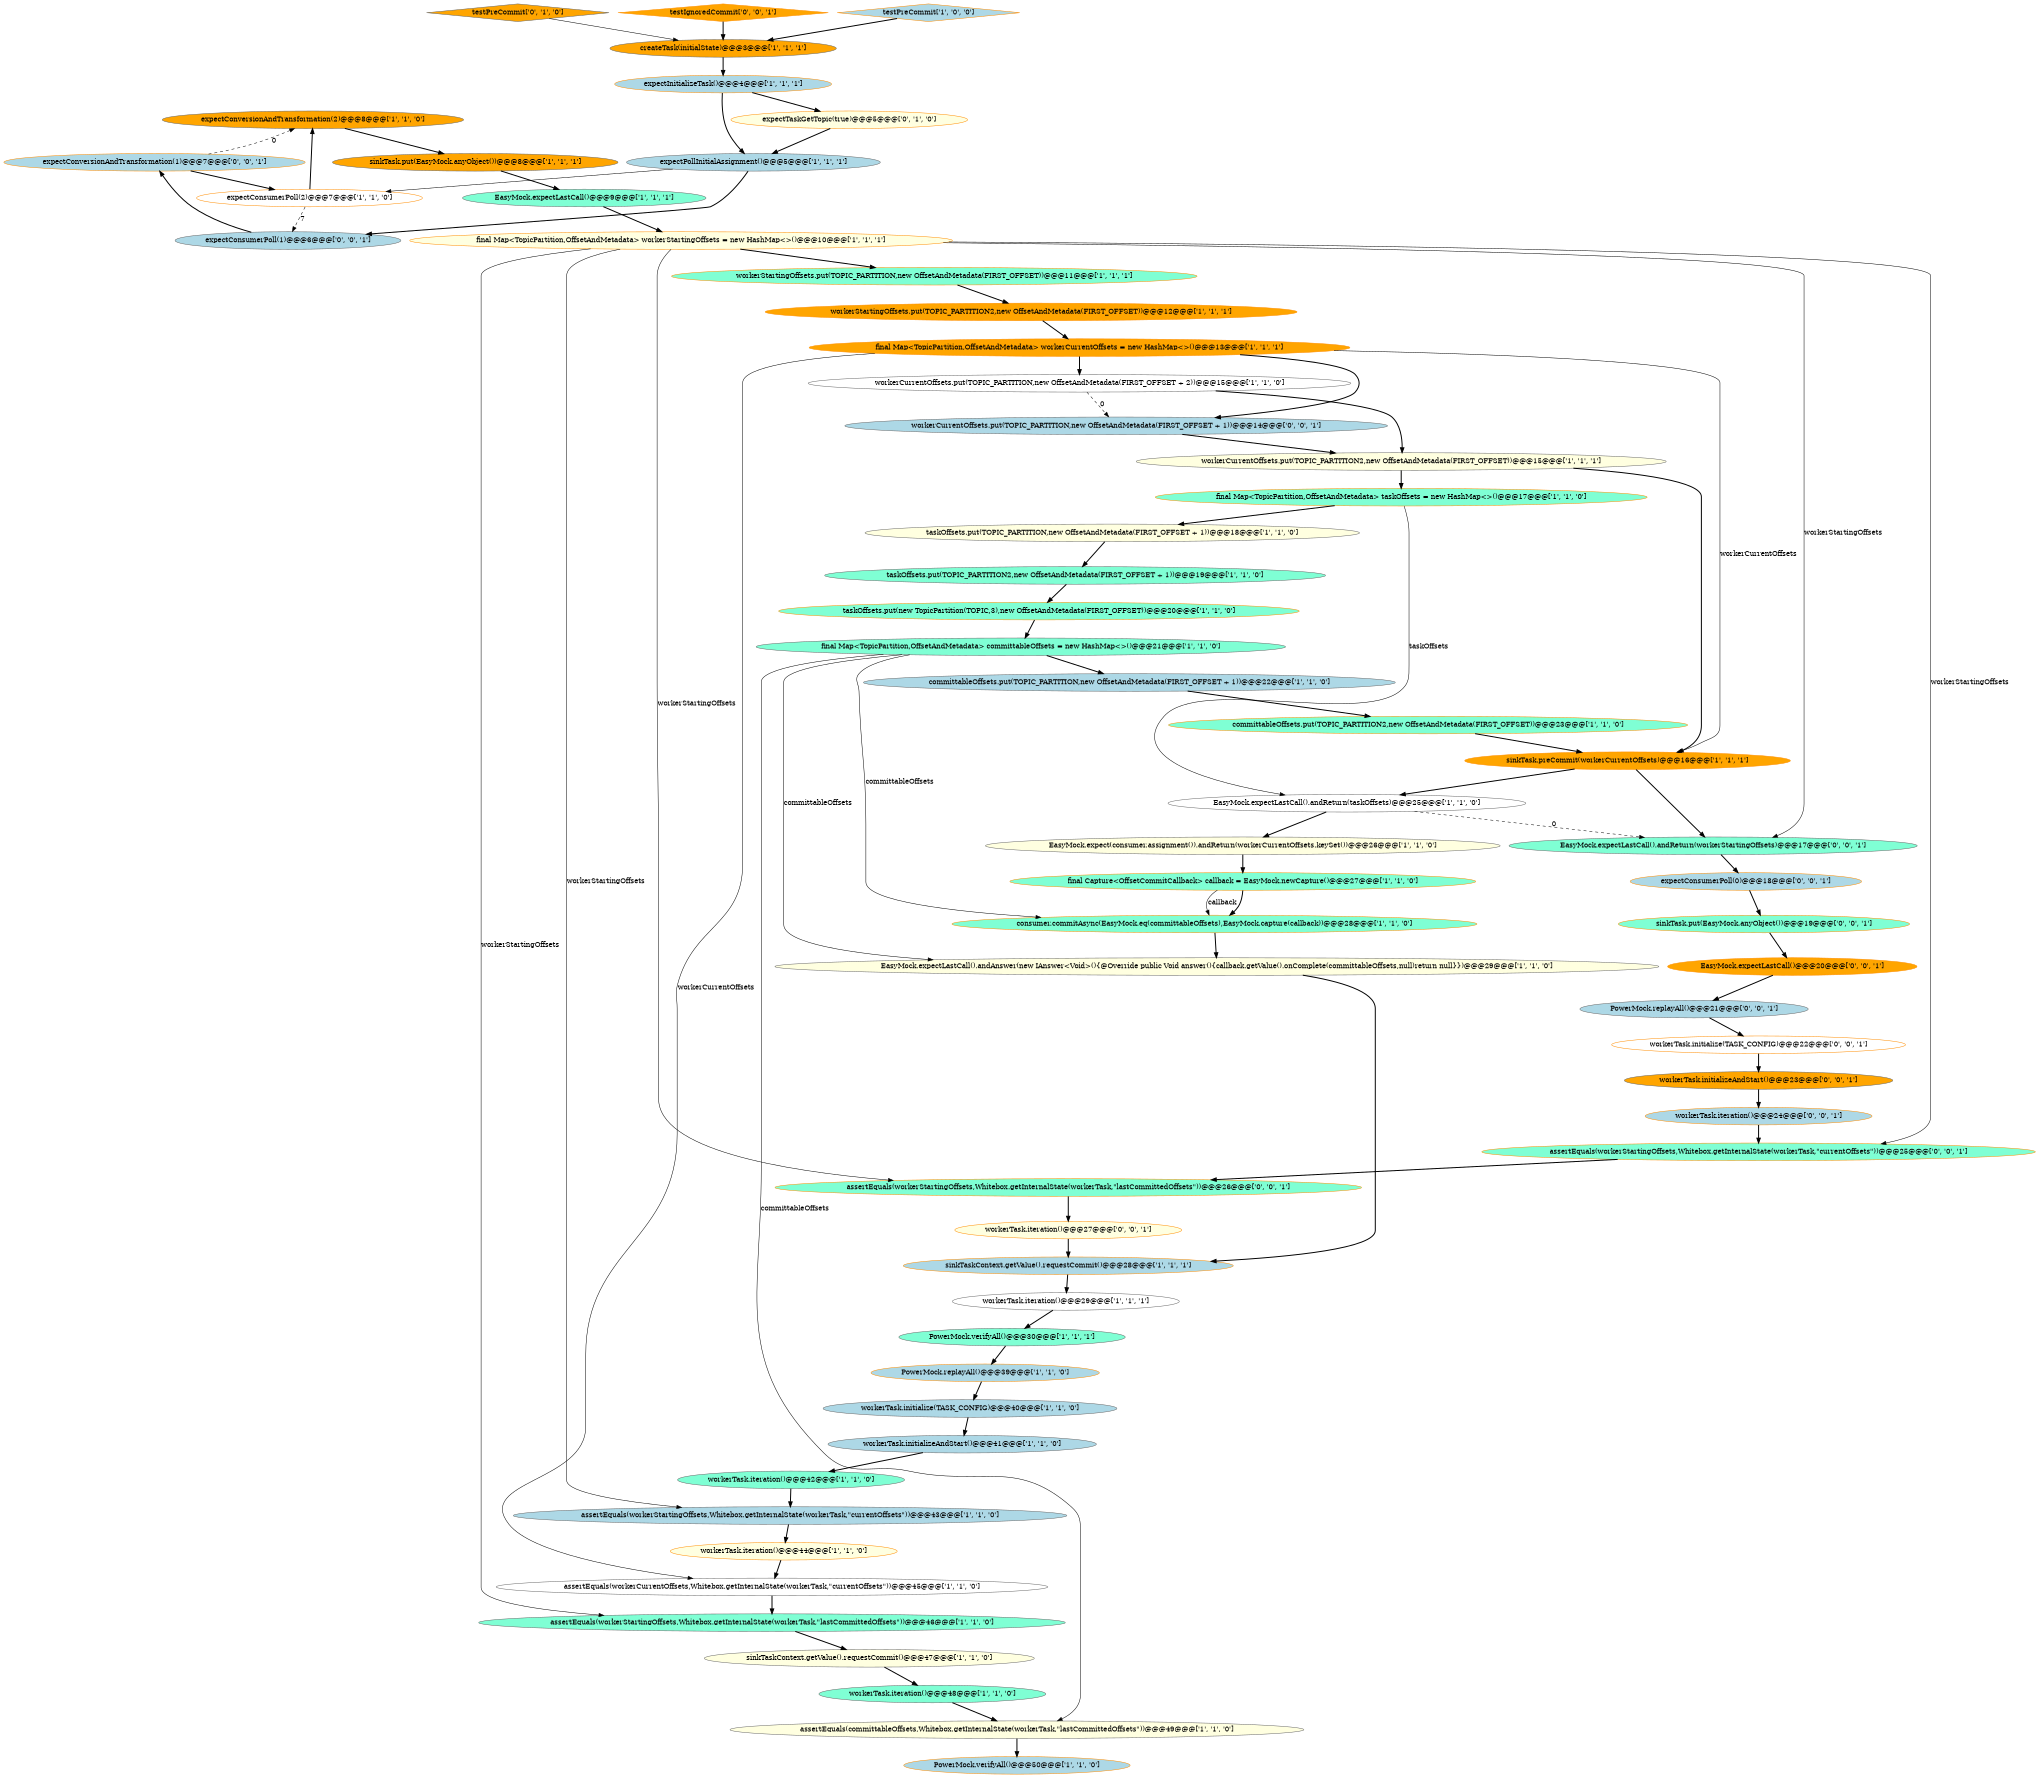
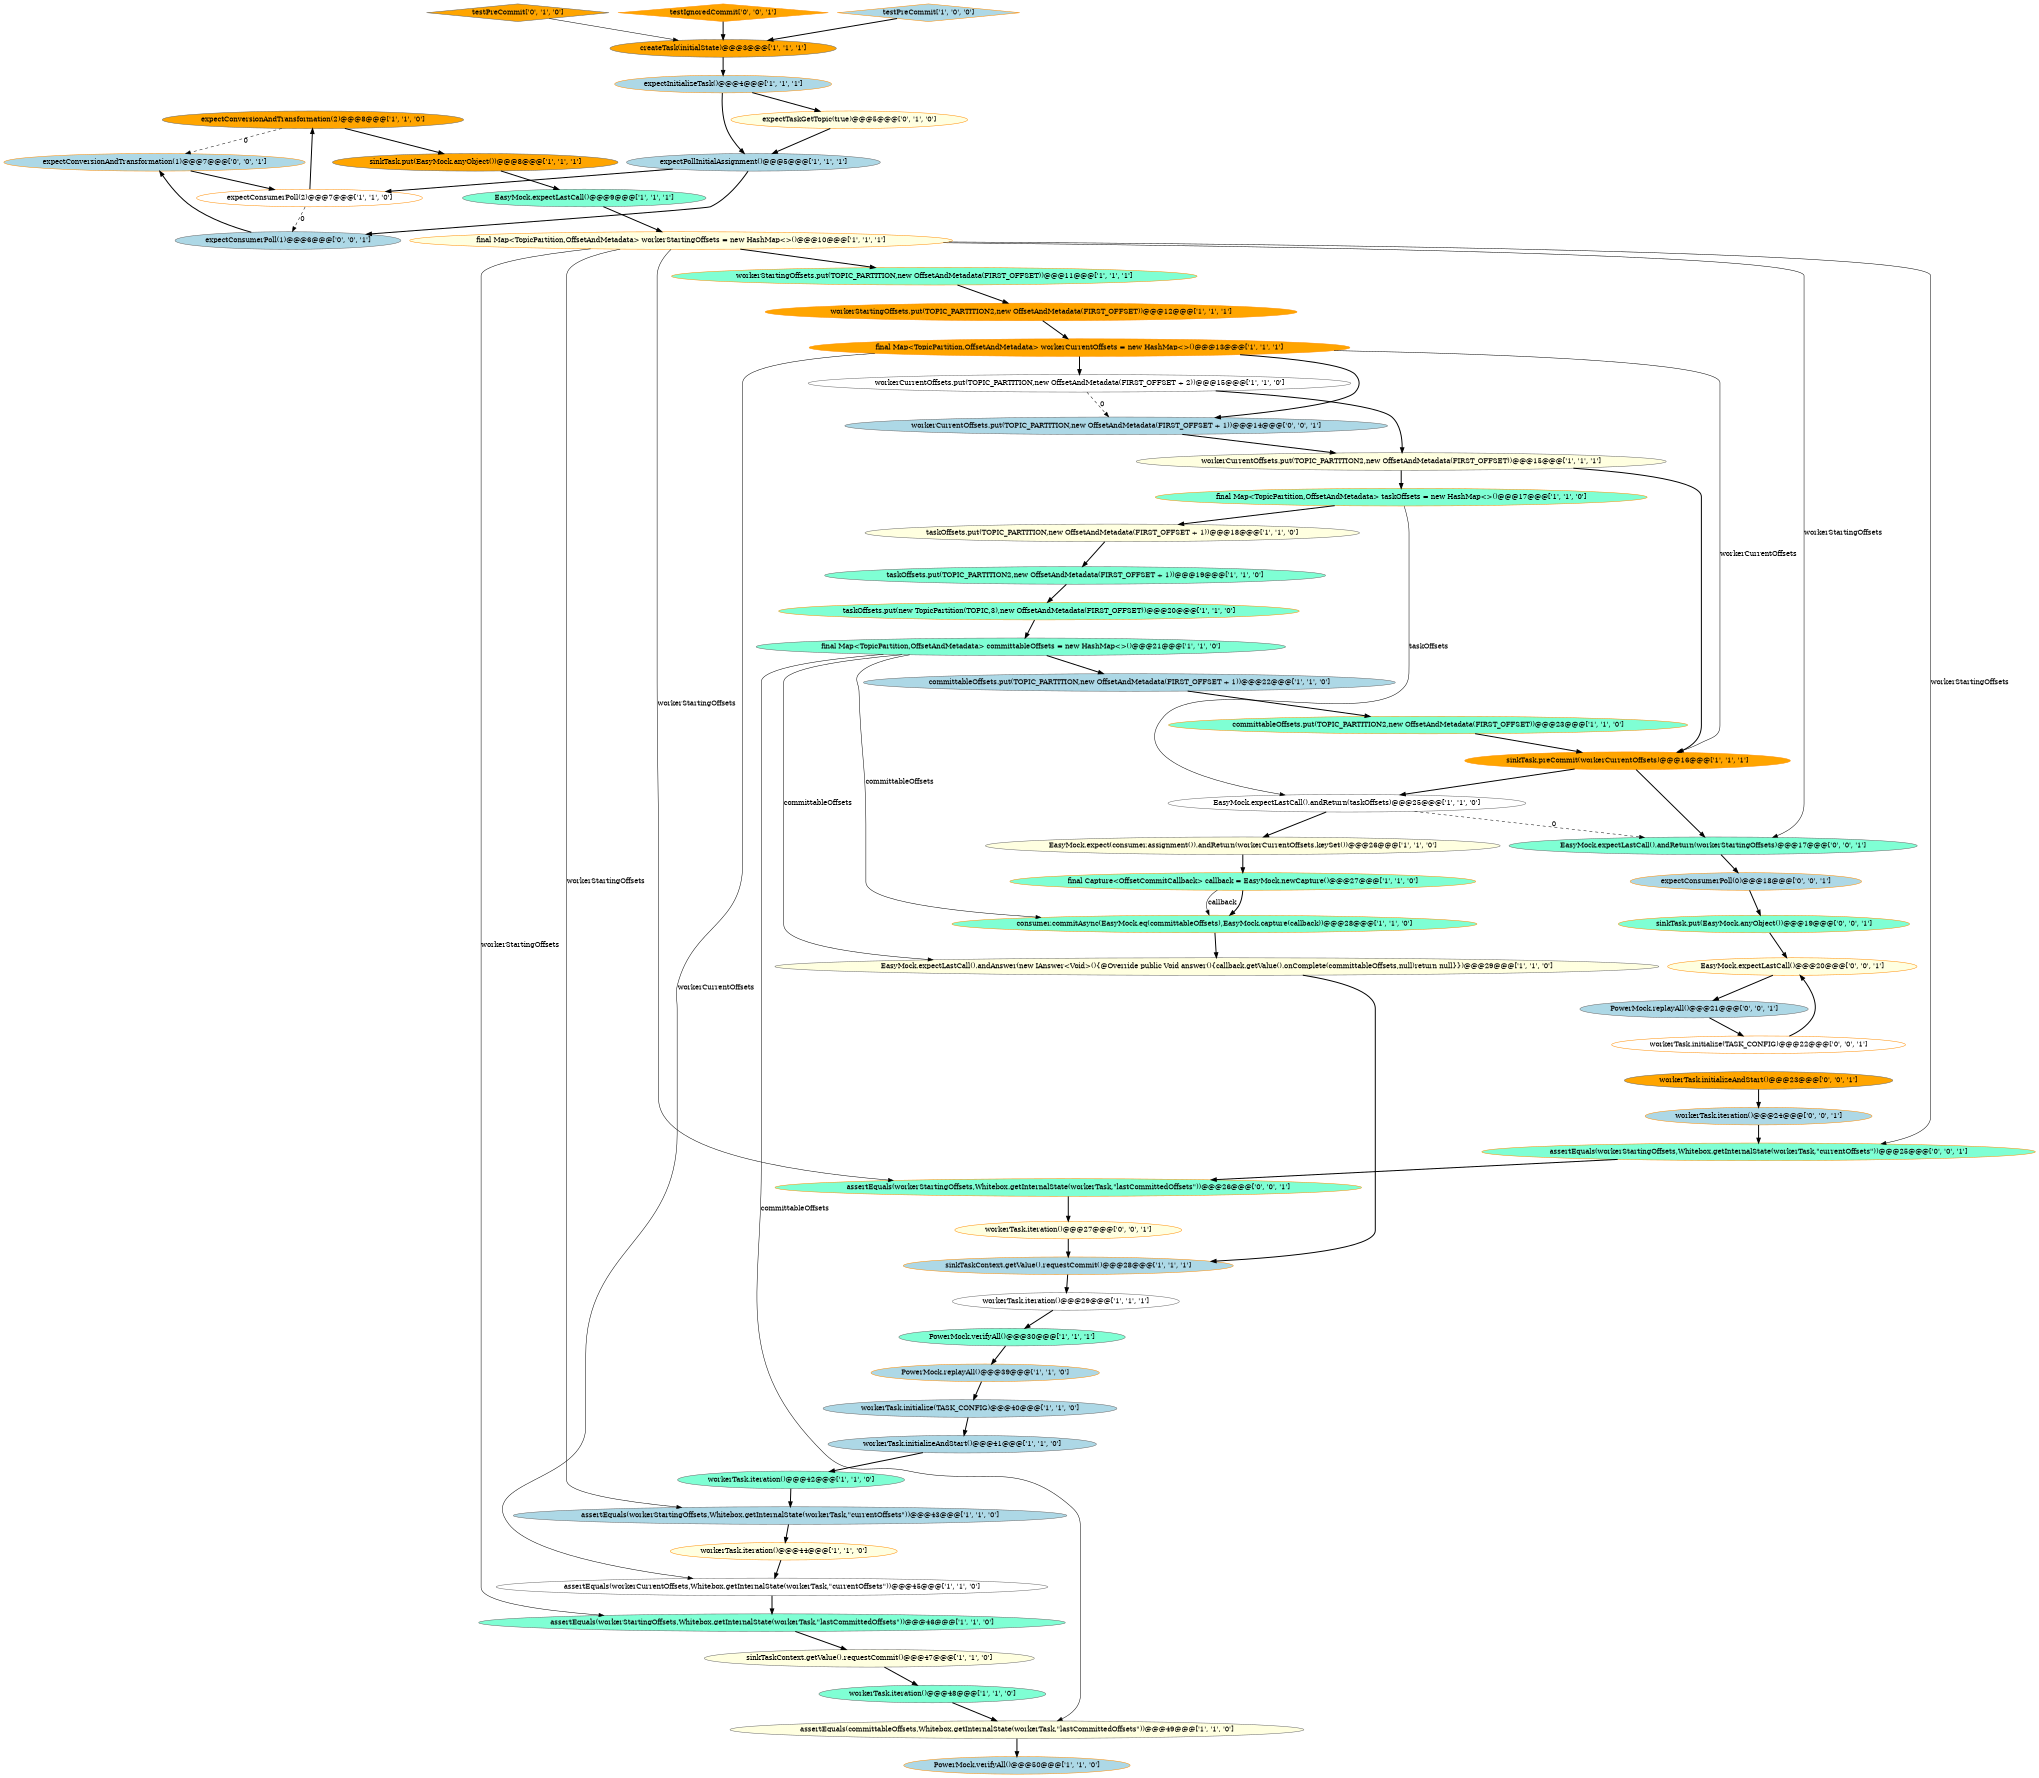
  digraph {
    node [color=gray40 fillcolor=aquamarine shape=ellipse style=filled]
    edge [style=bold]
    n1 [color=darkorange fillcolor=lightblue label="PowerMock.replayAll()@@@39@@@['1', '1', '0']"]
    n2 [fillcolor=lightblue label="workerTask.initialize(TASK_CONFIG)@@@40@@@['1', '1', '0']"]
    n3 [fillcolor=lightblue label="workerTask.initializeAndStart()@@@41@@@['1', '1', '0']"]
    n4 [color=darkorange fillcolor=lightblue label="expectInitializeTask()@@@4@@@['1', '1', '1']"]
    n5 [color=darkorange fillcolor=lightyellow label="expectTaskGetTopic(true)@@@5@@@['0', '1', '0']"]
    n6 [fillcolor=lightblue label="expectPollInitialAssignment()@@@5@@@['1', '1', '1']"]
    n7 [color=darkorange fillcolor=white label="expectConsumerPoll(2)@@@7@@@['1', '1', '0']"]
    n8 [fillcolor=lightblue label="expectConsumerPoll(1)@@@6@@@['0', '0', '1']"]
    n9 [color=darkorange label="workerStartingOffsets.put(TOPIC_PARTITION,new OffsetAndMetadata(FIRST_OFFSET))@@@11@@@['1', '1', '1']"]
    n10 [color=darkorange fillcolor=orange label="workerStartingOffsets.put(TOPIC_PARTITION2,new OffsetAndMetadata(FIRST_OFFSET))@@@12@@@['1', '1', '1']"]
    n11 [color=darkorange fillcolor=orange label="final Map<TopicPartition,OffsetAndMetadata> workerCurrentOffsets = new HashMap<>()@@@13@@@['1', '1', '1']"]
    n12 [fillcolor=lightblue label="workerCurrentOffsets.put(TOPIC_PARTITION,new OffsetAndMetadata(FIRST_OFFSET + 1))@@@14@@@['0', '0', '1']"]
    n13 [fillcolor=white label="assertEquals(workerCurrentOffsets,Whitebox.getInternalState(workerTask,\"currentOffsets\"))@@@45@@@['1', '1', '0']"]
    n14 [fillcolor=white label="workerCurrentOffsets.put(TOPIC_PARTITION,new OffsetAndMetadata(FIRST_OFFSET + 2))@@@15@@@['1', '1', '0']"]
    n15 [color=darkorange fillcolor=orange label="sinkTask.preCommit(workerCurrentOffsets)@@@16@@@['1', '1', '1']"]
    n16 [fillcolor=lightyellow label="workerCurrentOffsets.put(TOPIC_PARTITION2,new OffsetAndMetadata(FIRST_OFFSET))@@@15@@@['1', '1', '1']"]
    n17 [label="assertEquals(workerStartingOffsets,Whitebox.getInternalState(workerTask,\"lastCommittedOffsets\"))@@@46@@@['1', '1', '0']"]
    n18 [fillcolor=white label="EasyMock.expectLastCall().andReturn(taskOffsets)@@@25@@@['1', '1', '0']"]
    n19 [label="EasyMock.expectLastCall().andReturn(workerStartingOffsets)@@@17@@@['0', '0', '1']"]
    n20 [fillcolor=lightyellow label="EasyMock.expectLastCall().andAnswer(new IAnswer<Void>(){@Override public Void answer(){callback.getValue().onComplete(committableOffsets,null)return null}})@@@29@@@['1', '1', '0']"]
    n21 [color=darkorange fillcolor=lightblue label="sinkTaskContext.getValue().requestCommit()@@@28@@@['1', '1', '1']"]
    n22 [fillcolor=white label="workerTask.iteration()@@@29@@@['1', '1', '1']"]
    n23 [color=darkorange label="taskOffsets.put(new TopicPartition(TOPIC,3),new OffsetAndMetadata(FIRST_OFFSET))@@@20@@@['1', '1', '0']"]
    n24 [label="final Map<TopicPartition,OffsetAndMetadata> committableOffsets = new HashMap<>()@@@21@@@['1', '1', '0']"]
    n25 [color=darkorange label="consumer.commitAsync(EasyMock.eq(committableOffsets),EasyMock.capture(callback))@@@28@@@['1', '1', '0']"]
    n26 [fillcolor=lightblue label="committableOffsets.put(TOPIC_PARTITION,new OffsetAndMetadata(FIRST_OFFSET + 1))@@@22@@@['1', '1', '0']"]
    n27 [fillcolor=lightyellow label="assertEquals(committableOffsets,Whitebox.getInternalState(workerTask,\"lastCommittedOffsets\"))@@@49@@@['1', '1', '0']"]
    n28 [fillcolor=orange label="expectConversionAndTransformation(2)@@@8@@@['1', '1', '0']"]
    n29 [fillcolor=orange label="sinkTask.put(EasyMock.anyObject())@@@8@@@['1', '1', '1']"]
    n30 [color=darkorange fillcolor=lightblue label="expectConversionAndTransformation(1)@@@7@@@['0', '0', '1']"]
    n31 [label="EasyMock.expectLastCall()@@@9@@@['1', '1', '1']"]
    n32 [color=darkorange label="final Capture<OffsetCommitCallback> callback = EasyMock.newCapture()@@@27@@@['1', '1', '0']"]
    n33 [color=darkorange label="final Map<TopicPartition,OffsetAndMetadata> taskOffsets = new HashMap<>()@@@17@@@['1', '1', '0']"]
    n34 [color=darkorange label="committableOffsets.put(TOPIC_PARTITION2,new OffsetAndMetadata(FIRST_OFFSET))@@@23@@@['1', '1', '0']"]
    n35 [color=darkorange fillcolor=lightblue label="PowerMock.verifyAll()@@@50@@@['1', '1', '0']"]
    n36 [color=darkorange fillcolor=lightyellow label="workerTask.iteration()@@@44@@@['1', '1', '0']"]
    n37 [color=darkorange fillcolor=lightblue label="workerTask.iteration()@@@24@@@['0', '0', '1']"]
    n38 [color=darkorange label="assertEquals(workerStartingOffsets,Whitebox.getInternalState(workerTask,\"currentOffsets\"))@@@25@@@['0', '0', '1']"]
    n39 [color=darkorange label="assertEquals(workerStartingOffsets,Whitebox.getInternalState(workerTask,\"lastCommittedOffsets\"))@@@26@@@['0', '0', '1']"]
    n40 [label="workerTask.iteration()@@@42@@@['1', '1', '0']"]
    n41 [label="workerTask.iteration()@@@48@@@['1', '1', '0']"]
    n42 [fillcolor=orange label="workerTask.initializeAndStart()@@@23@@@['0', '0', '1']"]
    n43 [fillcolor=lightyellow label="taskOffsets.put(TOPIC_PARTITION,new OffsetAndMetadata(FIRST_OFFSET + 1))@@@18@@@['1', '1', '0']"]
    n44 [fillcolor=lightyellow label="sinkTaskContext.getValue().requestCommit()@@@47@@@['1', '1', '0']"]
    n45 [color=darkorange fillcolor=lightyellow label="workerTask.iteration()@@@27@@@['0', '0', '1']"]
    n46 [fillcolor=orange label="testPreCommit['0', '1', '0']" shape=diamond]
    n47 [fillcolor=orange label="createTask(initialState)@@@3@@@['1', '1', '1']"]
    n48 [fillcolor=lightyellow label="EasyMock.expect(consumer.assignment()).andReturn(workerCurrentOffsets.keySet())@@@26@@@['1', '1', '0']"]
    n49 [color=darkorange fillcolor=lightblue label="expectConsumerPoll(0)@@@18@@@['0', '0', '1']"]
    n50 [label="taskOffsets.put(TOPIC_PARTITION2,new OffsetAndMetadata(FIRST_OFFSET + 1))@@@19@@@['1', '1', '0']"]
    n51 [color=darkorange label="sinkTask.put(EasyMock.anyObject())@@@19@@@['0', '0', '1']"]
-   n52 [color=darkorange fillcolor=orange label="EasyMock.expectLastCall()@@@20@@@['0', '0', '1']"]
+   n52 [color=darkorange fillcolor=lightyellow label="EasyMock.expectLastCall()@@@20@@@['0', '0', '1']"]
    n53 [fillcolor=lightblue label="PowerMock.replayAll()@@@21@@@['0', '0', '1']"]
    n54 [color=darkorange fillcolor=white label="workerTask.initialize(TASK_CONFIG)@@@22@@@['0', '0', '1']"]
    n55 [label="PowerMock.verifyAll()@@@30@@@['1', '1', '1']"]
    n56 [color=darkorange fillcolor=orange label="testIgnoredCommit['0', '0', '1']" shape=diamond]
    n57 [color=darkorange fillcolor=lightyellow label="final Map<TopicPartition,OffsetAndMetadata> workerStartingOffsets = new HashMap<>()@@@10@@@['1', '1', '1']"]
    n58 [fillcolor=lightblue label="assertEquals(workerStartingOffsets,Whitebox.getInternalState(workerTask,\"currentOffsets\"))@@@43@@@['1', '1', '0']"]
    n59 [color=darkorange fillcolor=lightblue label="testPreCommit['1', '0', '0']" shape=diamond]
    n1 -> n2
    n2 -> n3
    n3 -> n40
    n4 -> n5
    n4 -> n6
    n5 -> n6
-   n6 -> n7 [style=solid]
+   n6 -> n7
    n6 -> n8
-   n7 -> n8 [label=7 style=dashed]
+   n7 -> n8 [label=0 style=dashed]
    n7 -> n28
    n8 -> n30
    n9 -> n10
    n10 -> n11
    n11 -> n12
    n11 -> n13 [label=workerCurrentOffsets style=solid]
    n11 -> n14
    n11 -> n15 [label=workerCurrentOffsets style=solid]
    n12 -> n16
    n13 -> n17
    n14 -> n12 [label=0 style=dashed]
    n14 -> n16
    n15 -> n18
    n15 -> n19
    n16 -> n15
    n16 -> n33
    n17 -> n44
    n18 -> n19 [label=0 style=dashed]
    n18 -> n48
    n19 -> n49
    n20 -> n21
    n21 -> n22
    n22 -> n55
    n23 -> n24
    n24 -> n20 [label=committableOffsets style=solid]
    n24 -> n25 [label=committableOffsets style=solid]
    n24 -> n26
    n24 -> n27 [label=committableOffsets style=solid]
    n25 -> n20
    n26 -> n34
    n27 -> n35
    n28 -> n29
-   n30 -> n28 [label=0 style=dashed]
+   n28 -> n30 [label=0 style=dashed]
    n29 -> n31
    n30 -> n7
    n31 -> n57
    n32 -> n25
    n32 -> n25 [label=callback style=solid]
    n33 -> n18 [label=taskOffsets style=solid]
    n33 -> n43
    n34 -> n15
    n36 -> n13
    n37 -> n38
    n38 -> n39
    n39 -> n45
    n40 -> n58
    n41 -> n27
    n42 -> n37
    n43 -> n50
    n44 -> n41
    n45 -> n21
    n46 -> n47 [style=solid]
    n47 -> n4
    n48 -> n32
    n49 -> n51
    n50 -> n23
    n51 -> n52
    n52 -> n53
    n53 -> n54
-   n54 -> n42
+   n54 -> n52
    n55 -> n1
    n56 -> n47
    n57 -> n9
    n57 -> n17 [label=workerStartingOffsets style=solid]
    n57 -> n19 [label=workerStartingOffsets style=solid]
    n57 -> n38 [label=workerStartingOffsets style=solid]
    n57 -> n39 [label=workerStartingOffsets style=solid]
    n57 -> n58 [label=workerStartingOffsets style=solid]
    n58 -> n36
    n59 -> n47
  }
